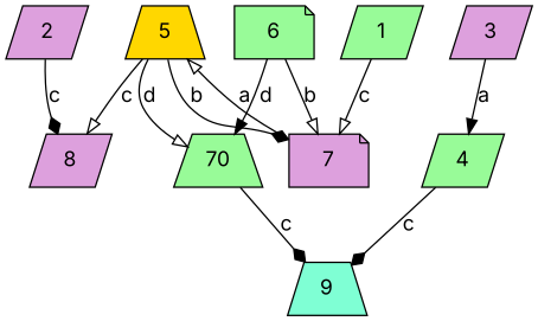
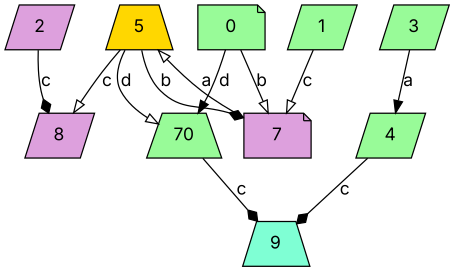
  strict digraph {
    fontname=Inter
    node [fillcolor=plum fontname=Inter shape=parallelogram style=filled]
    edge [arrowhead=onormal fontname=Inter]
    2
    8
-   3
+   3 [fillcolor=palegreen]
    4 [fillcolor=palegreen]
    9 [fillcolor=aquamarine shape=trapezium]
    5 [fillcolor=gold shape=trapezium]
    7 [shape=note]
    n8 [fillcolor=palegreen label=70 shape=trapezium]
-   0 [fillcolor=palegreen shape=note label=6]
+   0 [fillcolor=palegreen shape=note]
    1 [fillcolor=palegreen]
    2 -> 8 [arrowhead=diamond label=c]
    3 -> 4 [arrowhead=normal label=a]
    4 -> 9 [arrowhead=diamond label=c]
    5 -> 8 [label=c]
    5 -> 7 [arrowhead=diamond label=b]
    5 -> n8 [label=d]
    7 -> 5 [label=a]
    n8 -> 9 [arrowhead=diamond label=c]
    0 -> 7 [label=b]
    0 -> n8 [arrowhead=normal label=d]
    1 -> 7 [label=c]
  }
